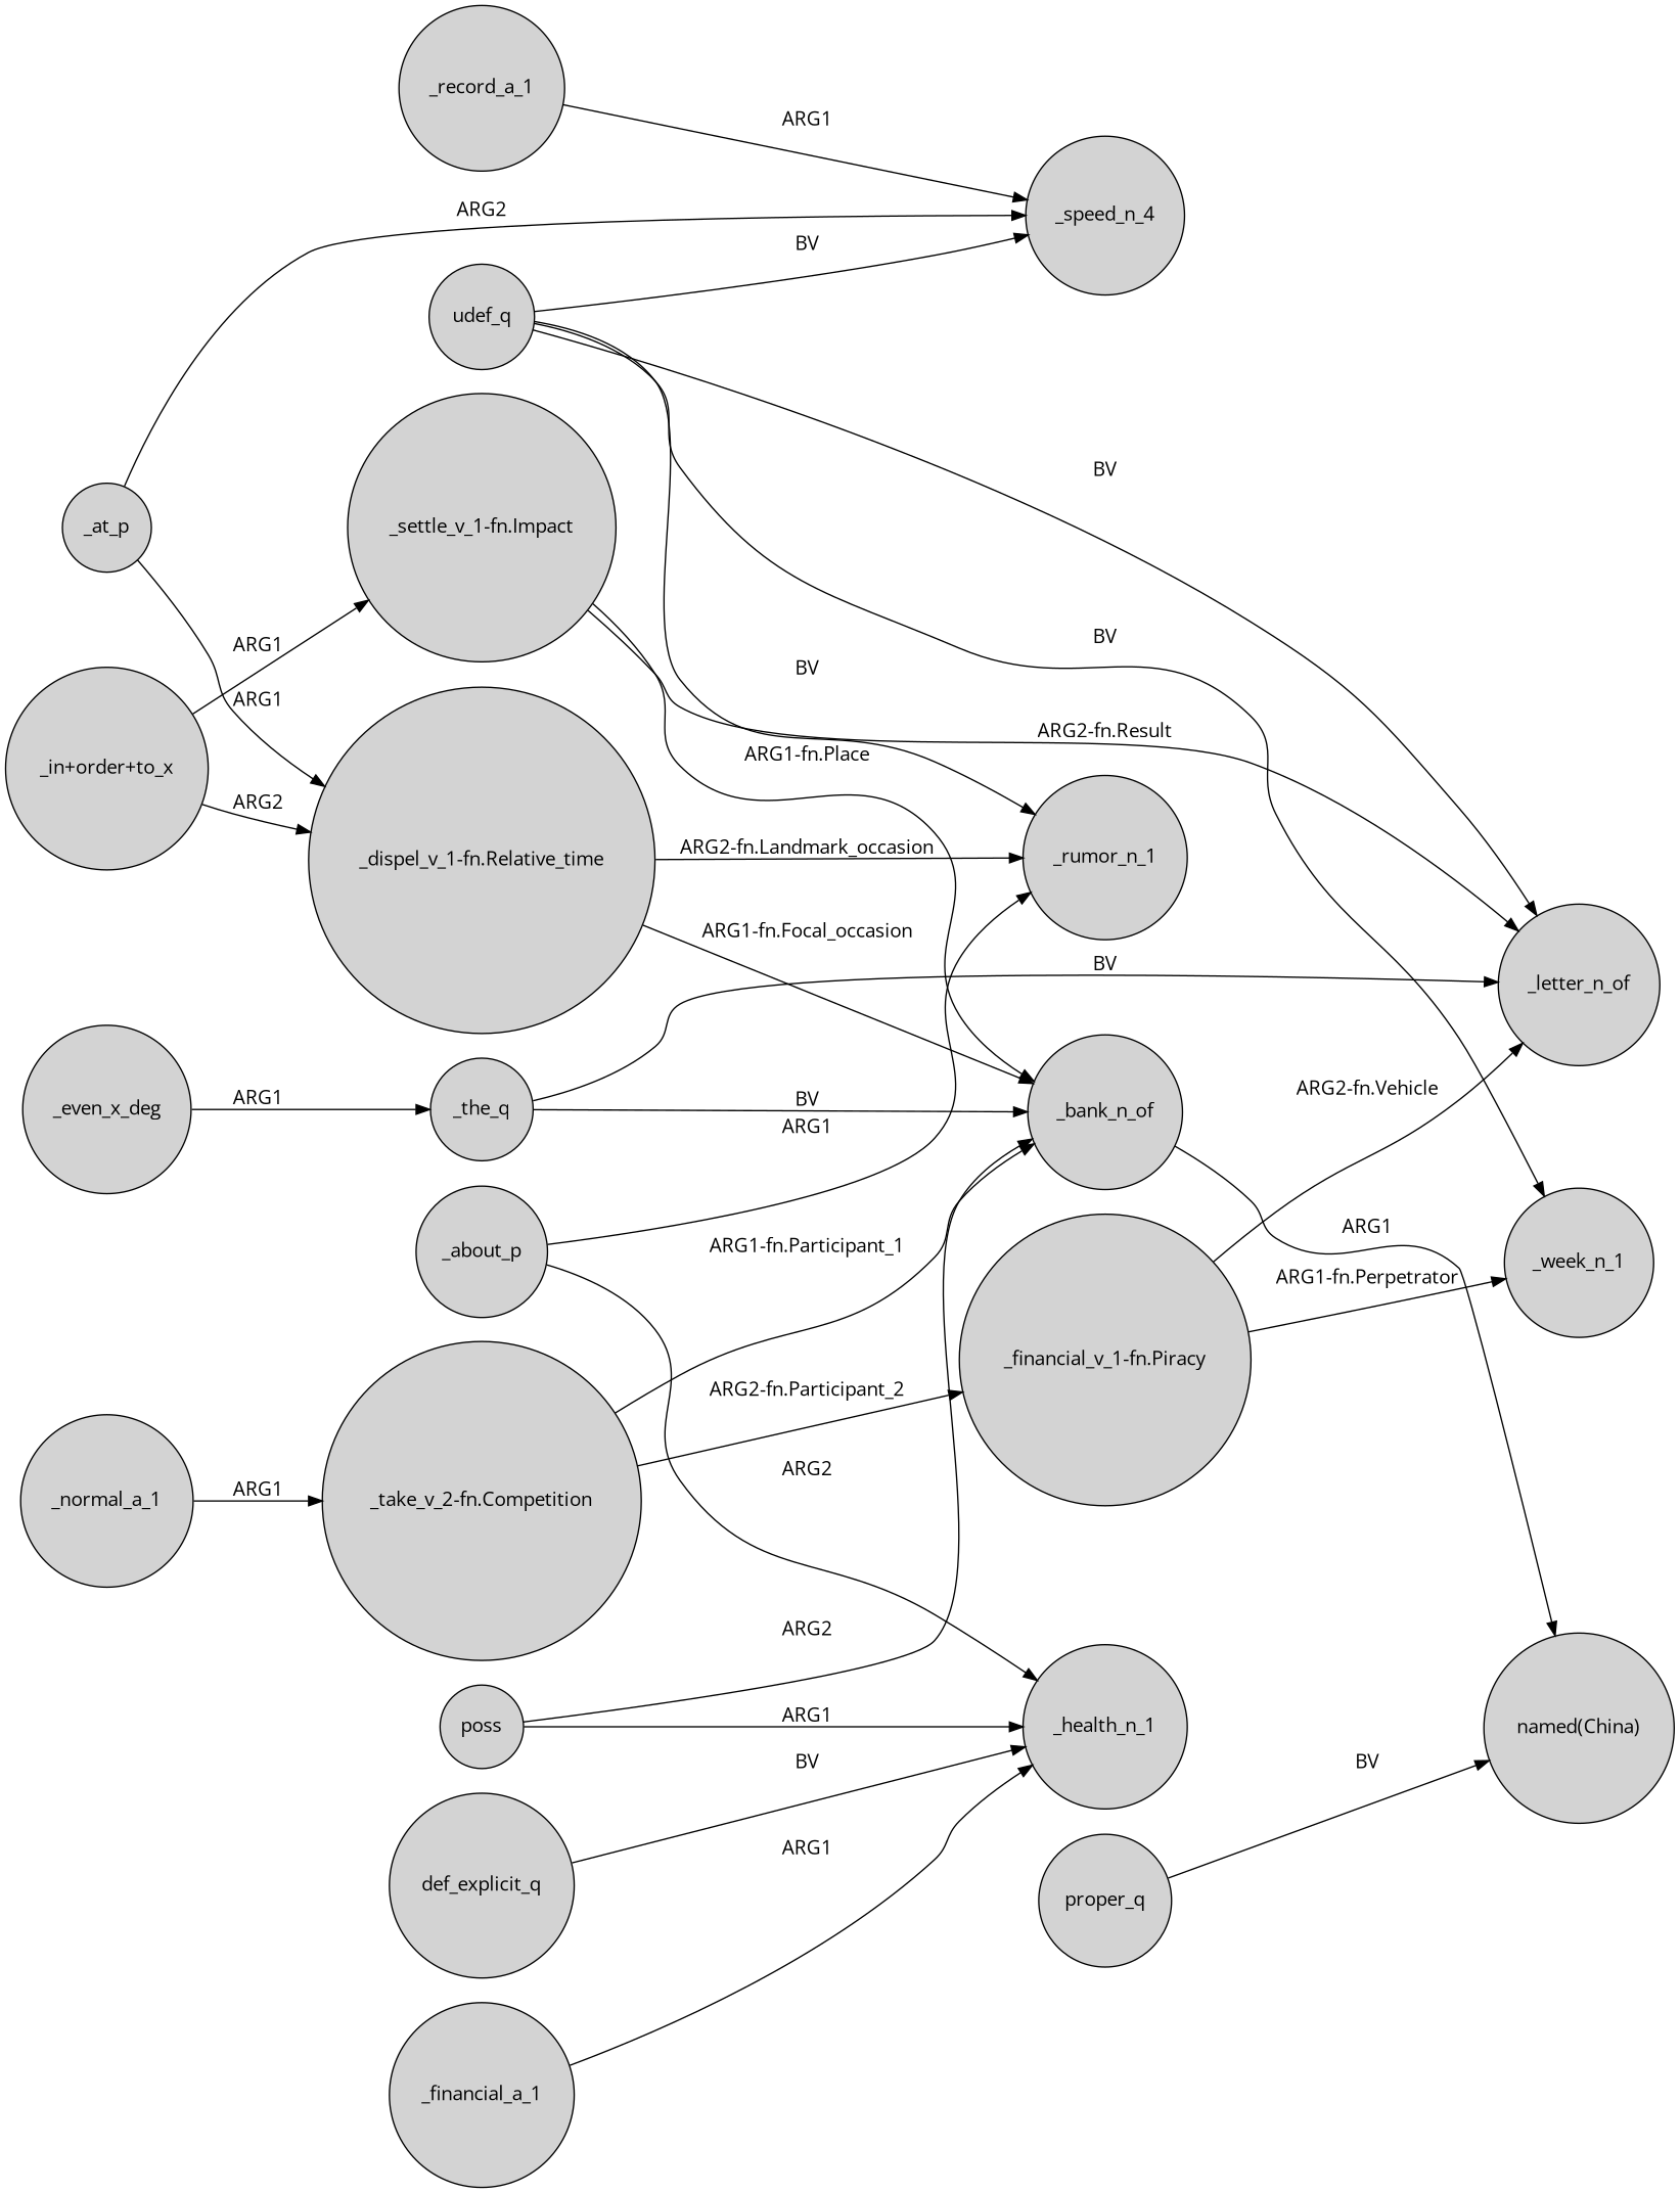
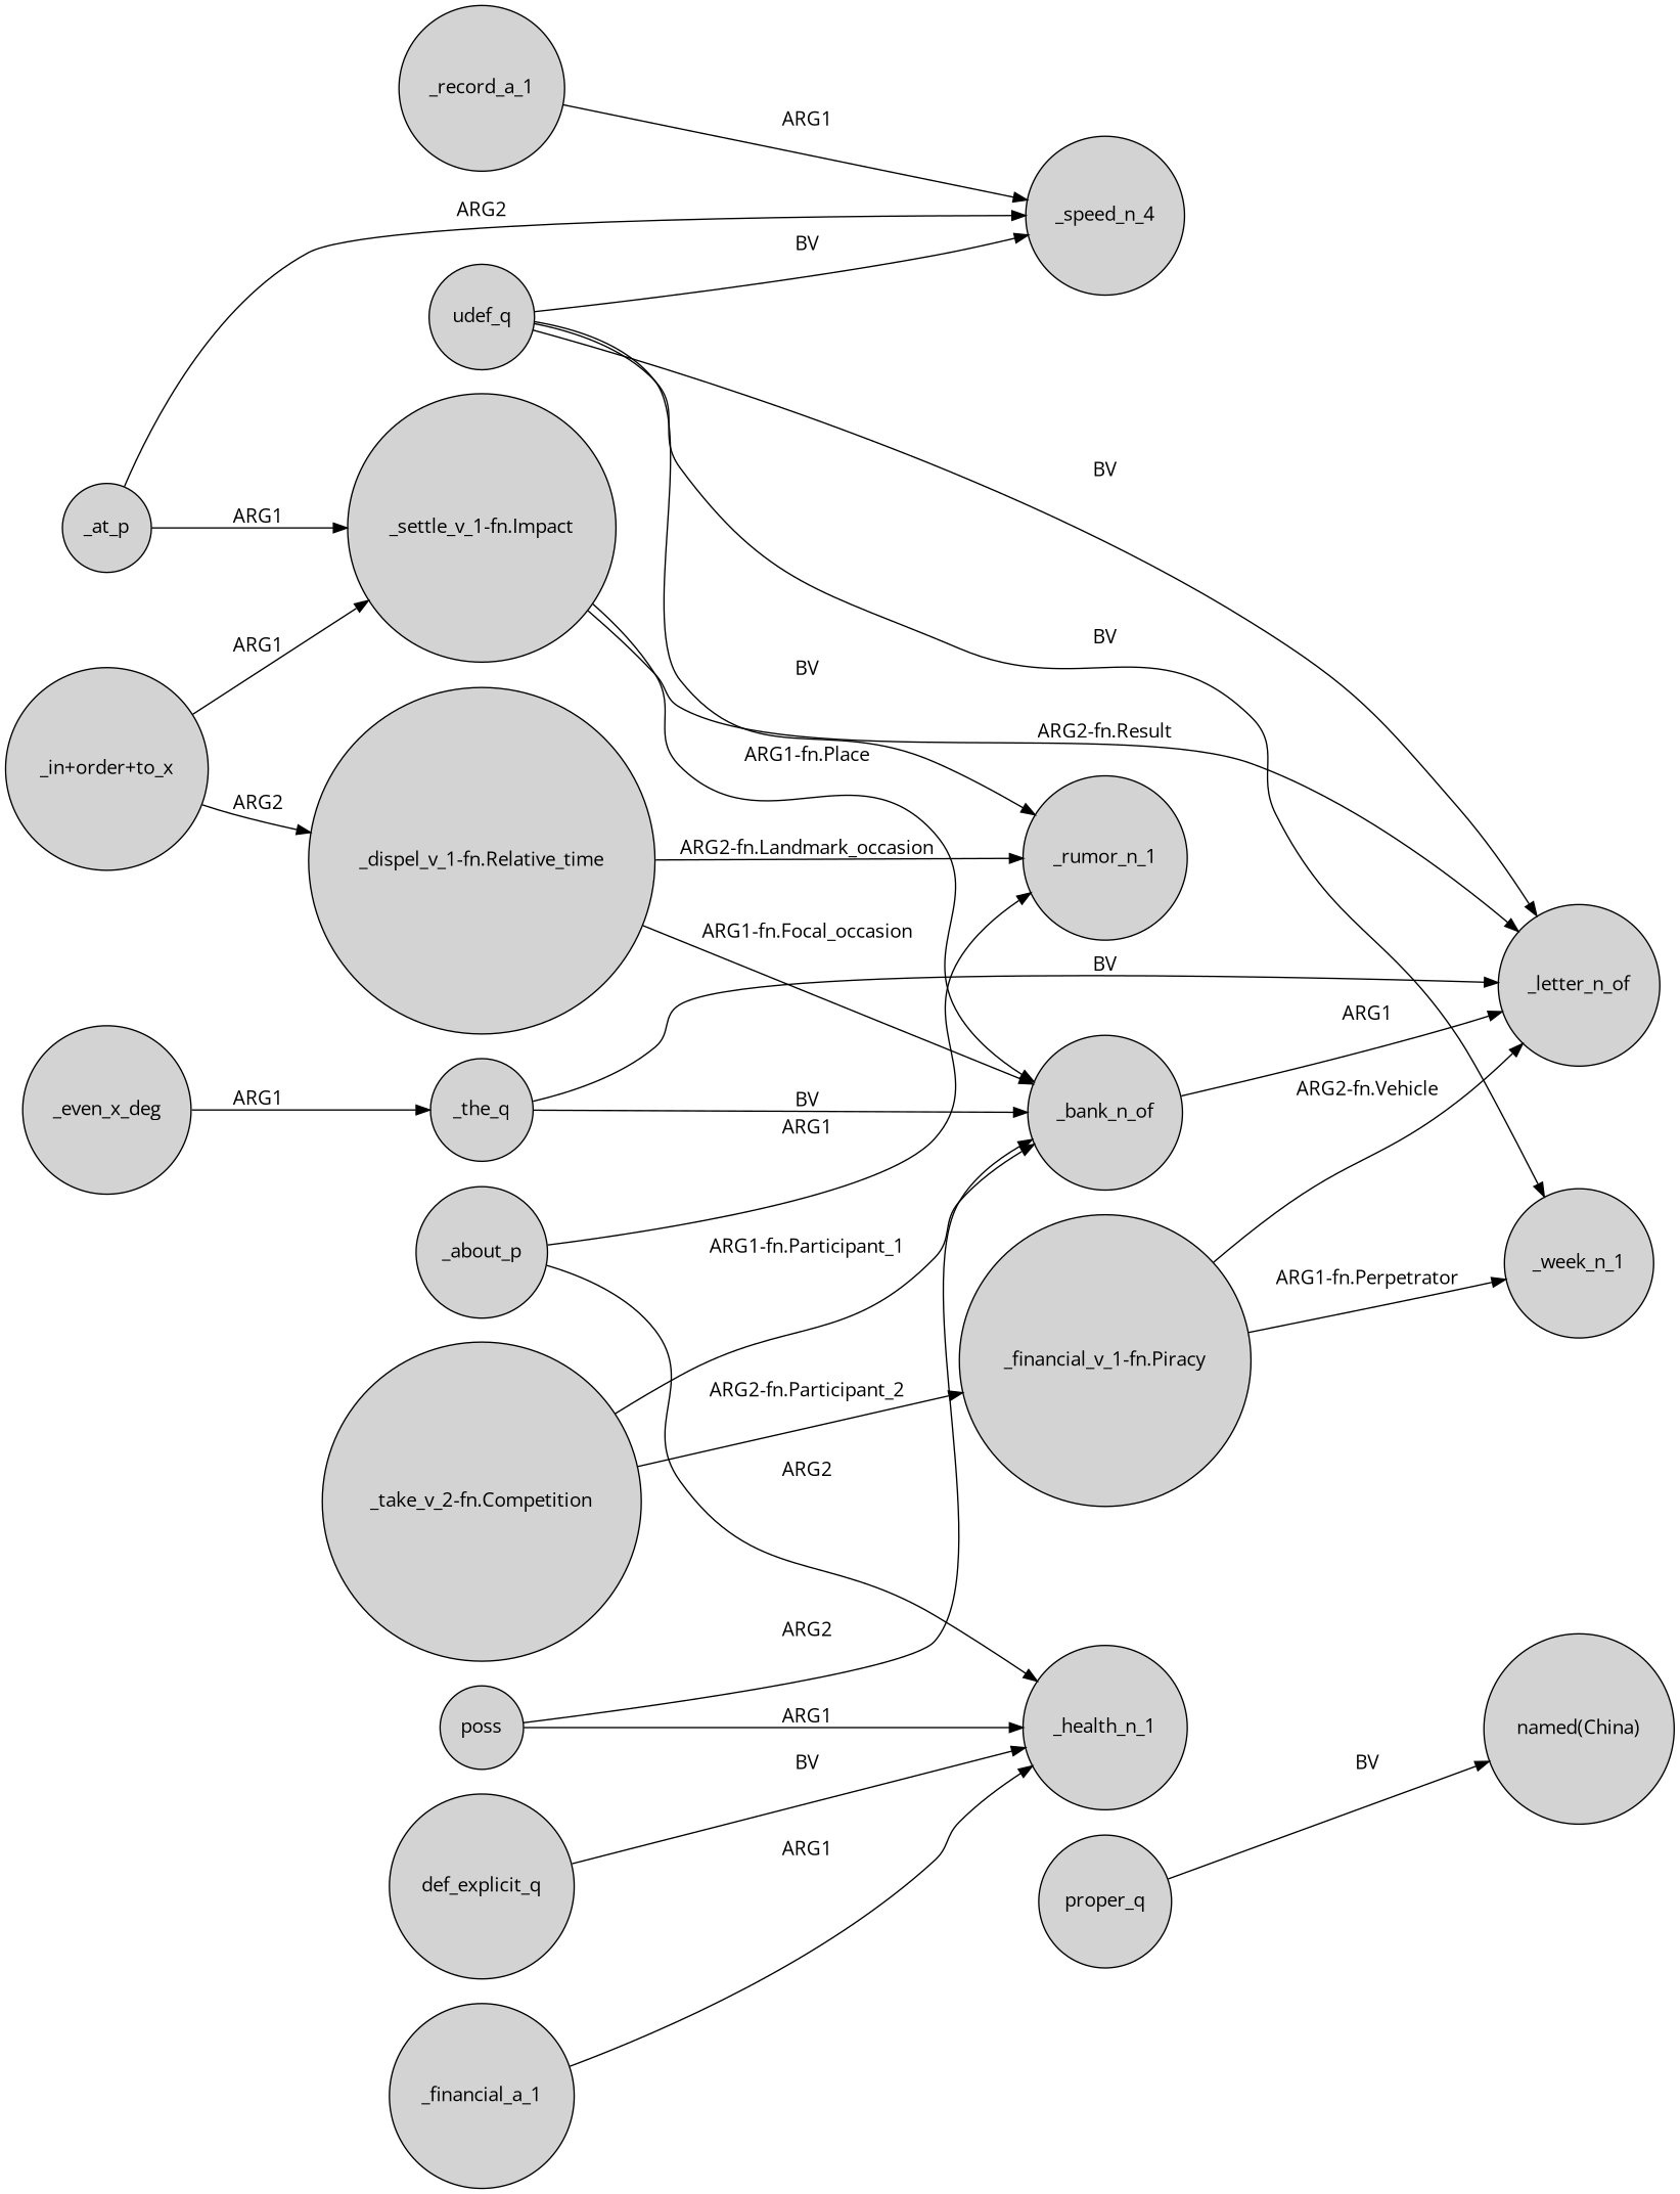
  digraph {
    fontname="Open Sans"
    rankdir=LR
    node [fontname="Open Sans" shape=circle style=filled]
    edge [fontname="Open Sans"]
    "_settle_v_1-fn.Impact"
    _bank_n_of
    _letter_n_of
    "named(China)"
    "_in+order+to_x"
    "_dispel_v_1-fn.Relative_time"
    _rumor_n_1
    _about_p
    _health_n_1
    _the_q
    _at_p
    n12 [label=_speed_n_4]
    udef_q
    _week_n_1
    def_explicit_q
    n16 [label="_financial_v_1-fn.Piracy"]
    "_take_v_2-fn.Competition"
    _record_a_1
    poss
    _even_x_deg
    proper_q
-   _normal_a_1
    _financial_a_1
    "_settle_v_1-fn.Impact" -> _bank_n_of [label="ARG1-fn.Place"]
    "_settle_v_1-fn.Impact" -> _letter_n_of [label="ARG2-fn.Result"]
-   _bank_n_of -> "named(China)" [label=ARG1]
+   _bank_n_of -> _letter_n_of [label=ARG1]
    "_in+order+to_x" -> "_settle_v_1-fn.Impact" [label=ARG1]
    "_in+order+to_x" -> "_dispel_v_1-fn.Relative_time" [label=ARG2]
    "_dispel_v_1-fn.Relative_time" -> _bank_n_of [label="ARG1-fn.Focal_occasion"]
    "_dispel_v_1-fn.Relative_time" -> _rumor_n_1 [label="ARG2-fn.Landmark_occasion"]
    _about_p -> _rumor_n_1 [label=ARG1]
    _about_p -> _health_n_1 [label=ARG2]
    _the_q -> _bank_n_of [label=BV]
    _the_q -> _letter_n_of [label=BV]
-   _at_p -> "_dispel_v_1-fn.Relative_time" [label=ARG1]
+   _at_p -> "_settle_v_1-fn.Impact" [label=ARG1]
    _at_p -> n12 [label=ARG2]
    udef_q -> _letter_n_of [label=BV]
    udef_q -> _rumor_n_1 [label=BV]
    udef_q -> n12 [label=BV]
    udef_q -> _week_n_1 [label=BV]
    def_explicit_q -> _health_n_1 [label=BV]
    n16 -> _letter_n_of [label="ARG2-fn.Vehicle"]
    n16 -> _week_n_1 [label="ARG1-fn.Perpetrator"]
    "_take_v_2-fn.Competition" -> _bank_n_of [label="ARG1-fn.Participant_1"]
    "_take_v_2-fn.Competition" -> n16 [label="ARG2-fn.Participant_2"]
    _record_a_1 -> n12 [label=ARG1]
    poss -> _bank_n_of [label=ARG2]
    poss -> _health_n_1 [label=ARG1]
    _even_x_deg -> _the_q [label=ARG1]
    proper_q -> "named(China)" [label=BV]
-   _normal_a_1 -> "_take_v_2-fn.Competition" [label=ARG1]
    _financial_a_1 -> _health_n_1 [label=ARG1]
  }
